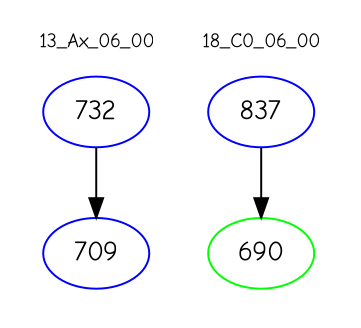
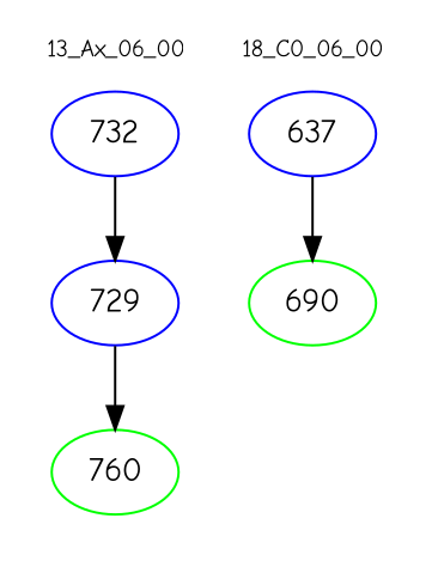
  digraph {
    fontname="Comic Neue"
    node [color=blue fontname="Comic Neue"]
    edge [color=black fontname="Comic Neue"]
    n1 [label=732]
-   n2 [label=709]
-   n4 [label=837]
+   n2 [label=729]
+   n3 [color=green label=760]
+   n4 [label=637]
    n5 [color=green label=690]
    subgraph cluster_1 {
      color=white
      fontsize=10
      label="13_Ax_06_00"
      n1
      n2
+     n3
    }
    subgraph cluster_2 {
      color=white
      fontsize=10
      label="18_C0_06_00"
      n4
      n5
    }
    n1 -> n2
+   n2 -> n3
    n4 -> n5
  }
